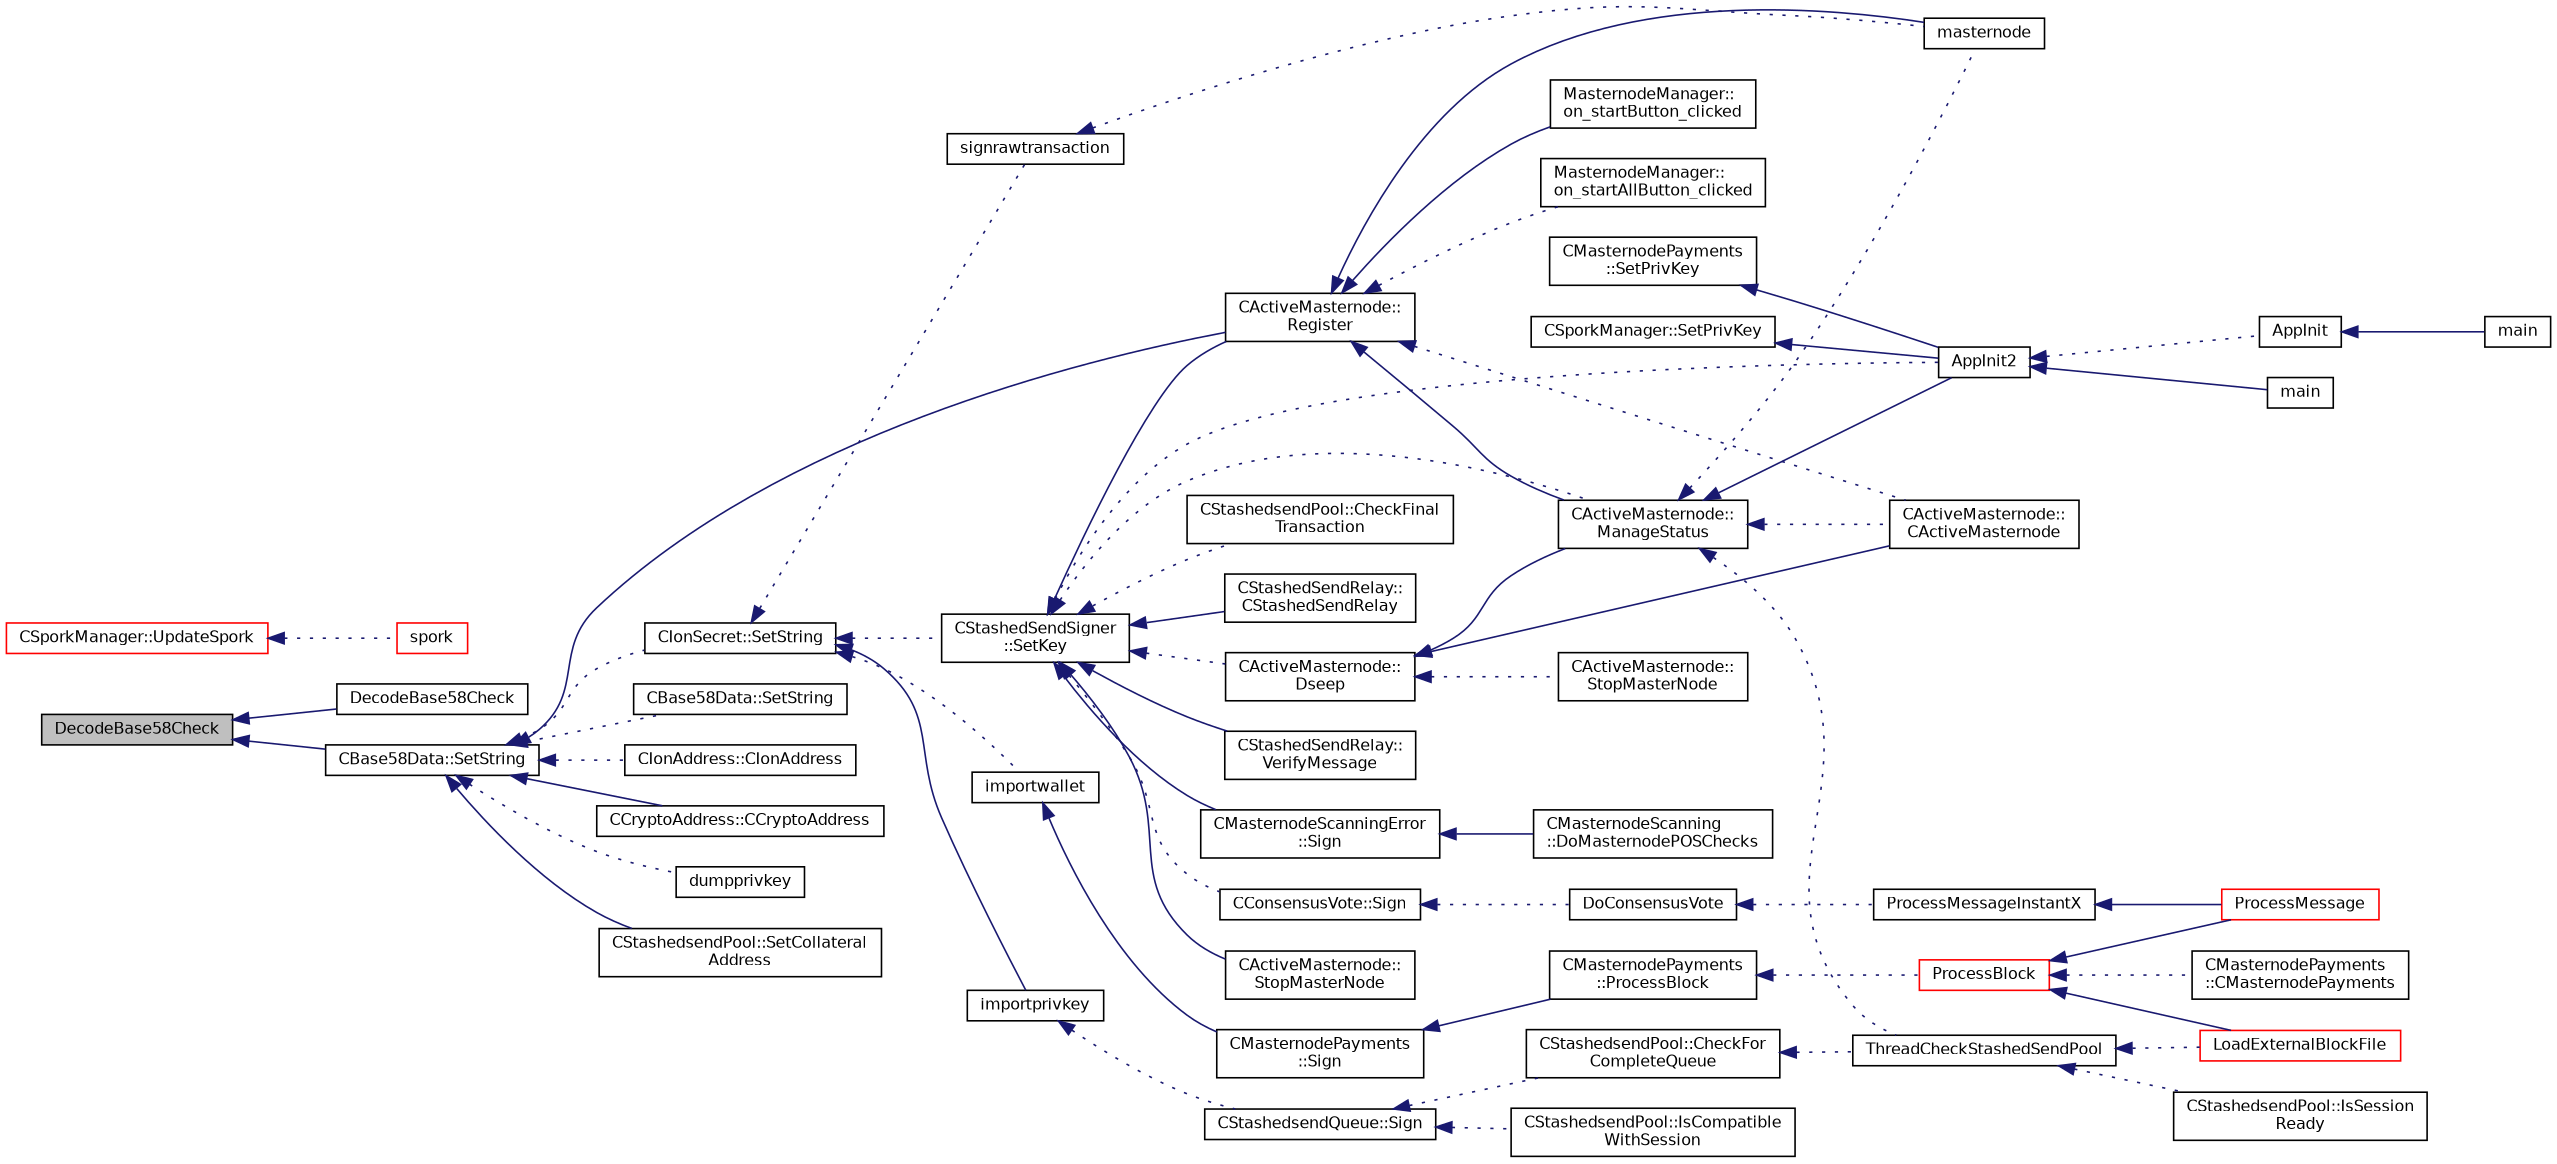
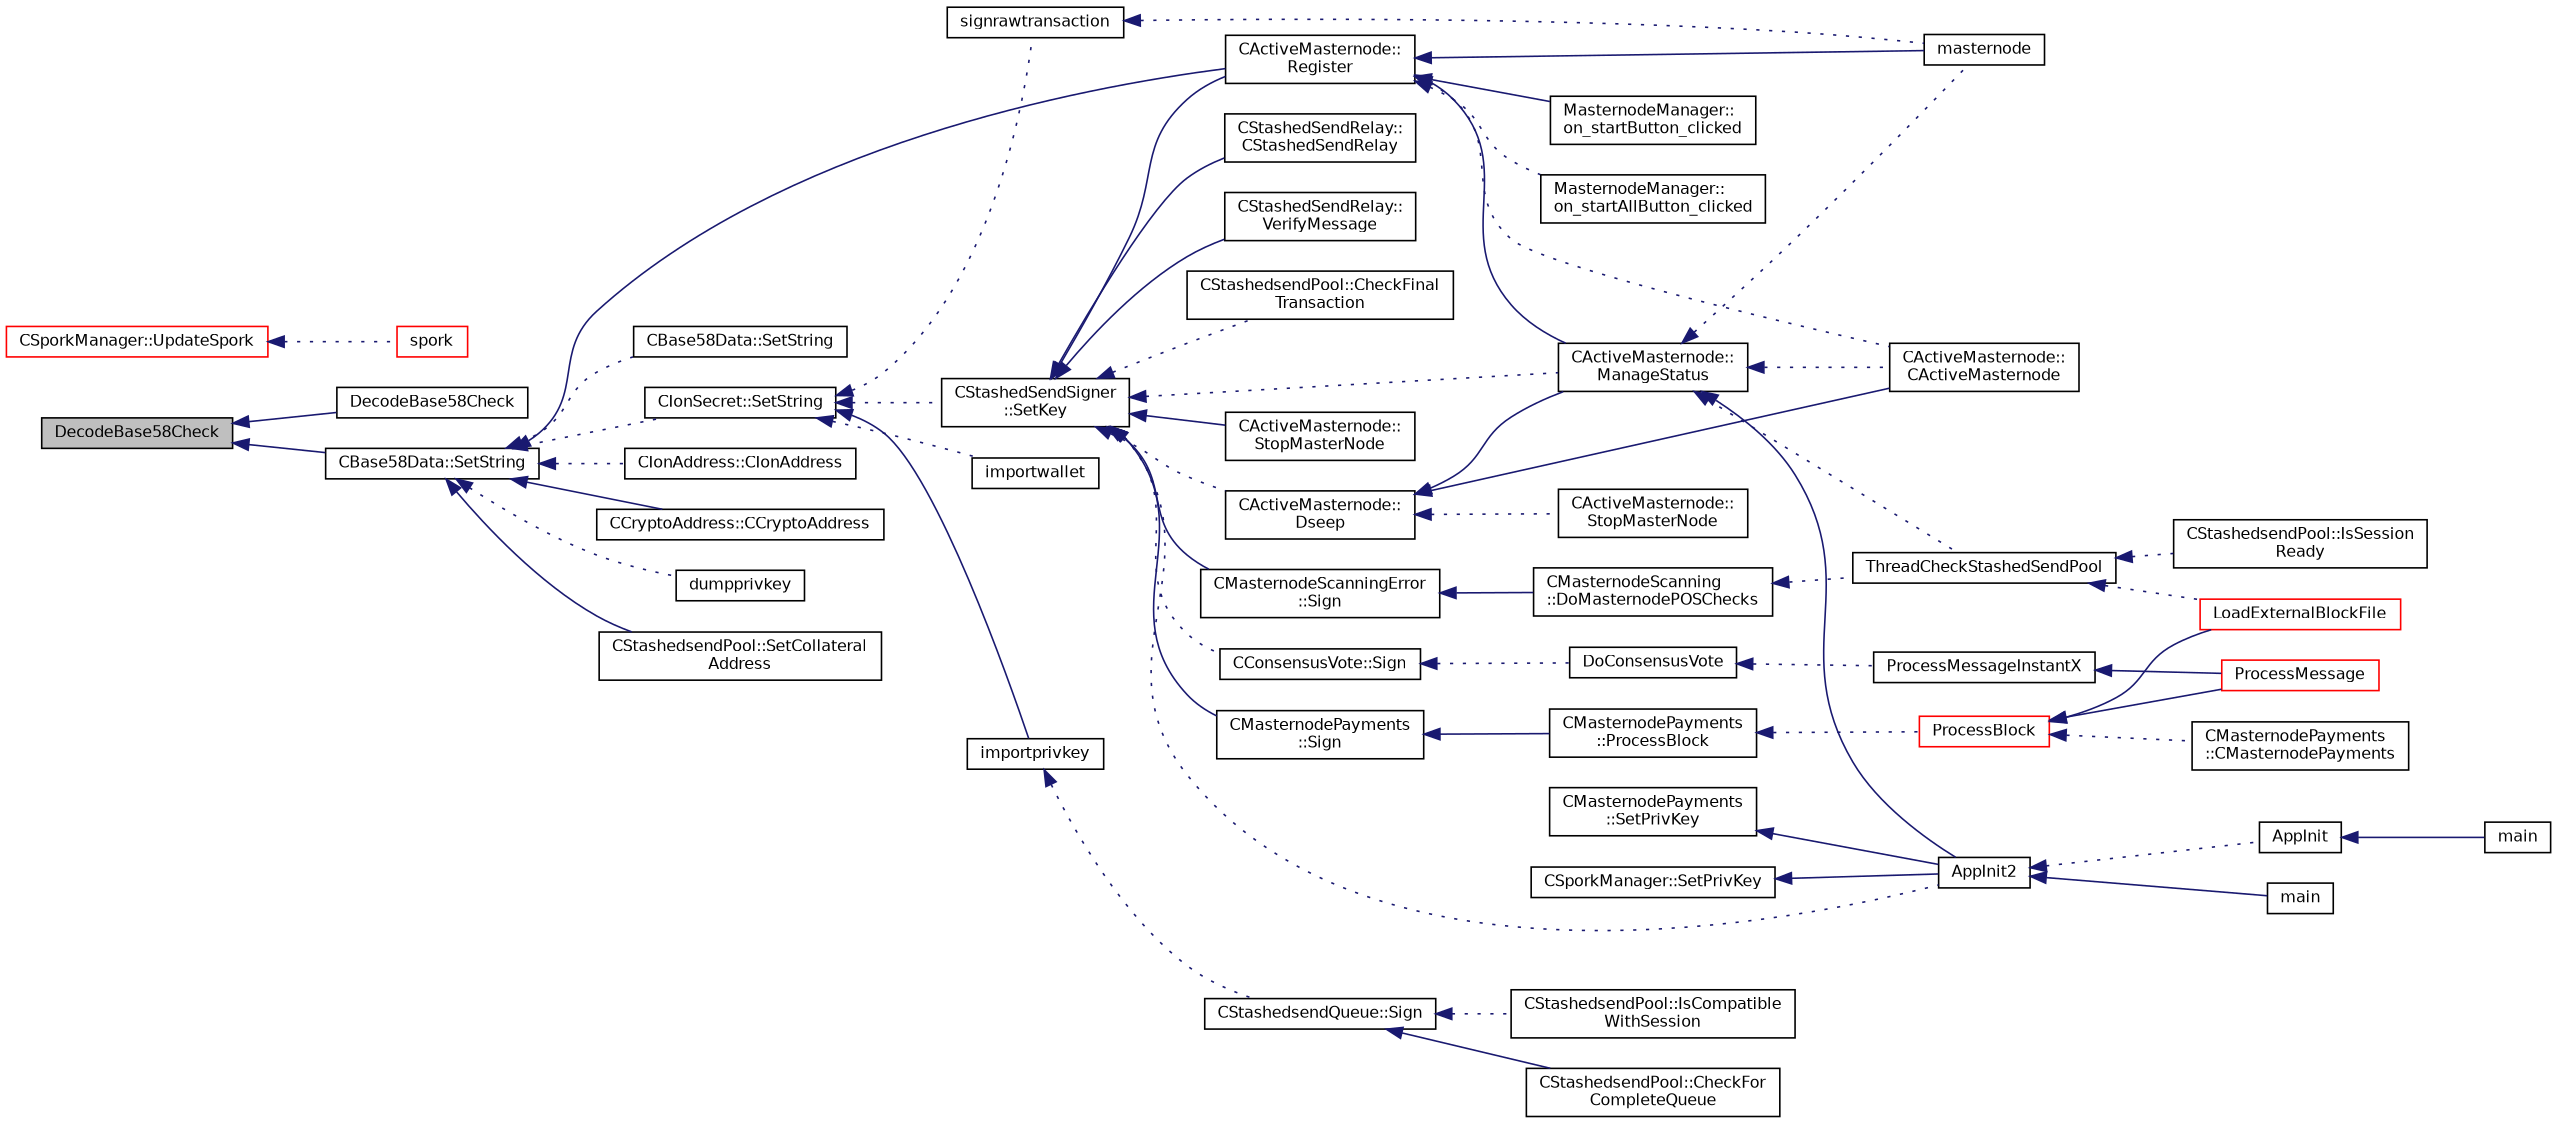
  digraph {
    rankdir=LR
    node [color=black fillcolor=white fontname=Helvetica fontsize=10 shape=record style=filled]
    edge [color=midnightblue dir=back fontname=Helvetica fontsize=10 labelfontname=Helvetica labelfontsize=10 style=dotted]
    n1 [fillcolor=grey75 fontcolor=black height=0.2 label=DecodeBase58Check width=0.4]
    n2 [height=0.2 label=DecodeBase58Check width=0.4]
    n3 [height=0.2 label="CBase58Data::SetString" width=0.4]
    n4 [height=0.2 label="CActiveMasternode::\lRegister" width=0.4]
    n5 [height=0.2 label="CBase58Data::SetString" width=0.4]
    n6 [height=0.2 label="CIonSecret::SetString" width=0.4]
    n7 [height=0.2 label="CIonAddress::CIonAddress" width=0.4]
    n8 [height=0.2 label="CCryptoAddress::CCryptoAddress" width=0.4]
    n9 [height=0.2 label=dumpprivkey width=0.4]
    n10 [height=0.2 label="CStashedsendPool::SetCollateral\lAddress" width=0.4]
    n11 [height=0.2 label="CActiveMasternode::\lManageStatus" width=0.4]
    n12 [height=0.2 label="CActiveMasternode::\lCActiveMasternode" width=0.4]
    n13 [height=0.2 label=masternode width=0.4]
    n14 [height=0.2 label="MasternodeManager::\lon_startButton_clicked" width=0.4]
    n15 [height=0.2 label="MasternodeManager::\lon_startAllButton_clicked" width=0.4]
    n16 [height=0.2 label=importprivkey width=0.4]
    n17 [height=0.2 label=importwallet width=0.4]
    n18 [height=0.2 label=signrawtransaction width=0.4]
    n19 [height=0.2 label="CStashedSendSigner\l::SetKey" width=0.4]
    n20 [height=0.2 label=AppInit2 width=0.4]
    n21 [height=0.2 label=ThreadCheckStashedSendPool width=0.4]
    n22 [height=0.2 label=AppInit width=0.4]
    n23 [height=0.2 label=main width=0.4]
    n24 [height=0.2 label="CStashedsendPool::IsSession\lReady" width=0.4]
    n25 [color=red height=0.2 label=LoadExternalBlockFile width=0.4]
    n26 [height=0.2 label=main width=0.4]
    n27 [height=0.2 label="CStashedsendQueue::Sign" width=0.4]
    n28 [height=0.2 label="CActiveMasternode::\lStopMasterNode" width=0.4]
    n29 [height=0.2 label="CActiveMasternode::\lDseep" width=0.4]
    n30 [height=0.2 label="CConsensusVote::Sign" width=0.4]
    n31 [height=0.2 label="CMasternodePayments\l::Sign" width=0.4]
    n32 [height=0.2 label="CMasternodeScanningError\l::Sign" width=0.4]
    n33 [height=0.2 label="CStashedSendRelay::\lCStashedSendRelay" width=0.4]
    n34 [height=0.2 label="CStashedSendRelay::\lVerifyMessage" width=0.4]
    n35 [height=0.2 label="CStashedsendPool::CheckFinal\lTransaction" width=0.4]
    n36 [height=0.2 label="CActiveMasternode::\lStopMasterNode" width=0.4]
    n37 [height=0.2 label=DoConsensusVote width=0.4]
    n38 [height=0.2 label="CMasternodePayments\l::ProcessBlock" width=0.4]
    n39 [height=0.2 label="CMasternodeScanning\l::DoMasternodePOSChecks" width=0.4]
    n40 [height=0.2 label="CStashedsendPool::CheckFor\lCompleteQueue" width=0.4]
    n41 [height=0.2 label="CStashedsendPool::IsCompatible\lWithSession" width=0.4]
    n42 [height=0.2 label=ProcessMessageInstantX width=0.4]
    n43 [color=red height=0.2 label=ProcessMessage width=0.4]
    n44 [color=red height=0.2 label=ProcessBlock width=0.4]
    n45 [height=0.2 label="CMasternodePayments\l::SetPrivKey" width=0.4]
    n46 [height=0.2 label="CMasternodePayments\l::CMasternodePayments" width=0.4]
    n47 [color=red height=0.2 label="CSporkManager::UpdateSpork" width=0.4]
    n48 [color=red height=0.2 label=spork width=0.4]
    n49 [height=0.2 label="CSporkManager::SetPrivKey" width=0.4]
    n1 -> n2 [style=solid]
    n1 -> n3 [style=solid]
    n3 -> n4 [style=solid]
    n3 -> n5
    n3 -> n6
    n3 -> n7
    n3 -> n8 [style=solid]
    n3 -> n9
    n3 -> n10 [style=solid]
    n4 -> n11 [style=solid]
    n4 -> n12
    n4 -> n13 [style=solid]
    n4 -> n14 [style=solid]
    n4 -> n15
    n6 -> n16 [style=solid]
    n6 -> n17
    n6 -> n18
    n6 -> n19
    n11 -> n12
    n11 -> n13
    n11 -> n20 [style=solid]
    n11 -> n21
    n16 -> n27
    n18 -> n13
    n19 -> n4 [style=solid]
    n19 -> n11
    n19 -> n20
    n19 -> n28 [style=solid]
    n19 -> n29
    n19 -> n30
-   n17 -> n31 [style=solid]
+   n19 -> n31 [style=solid]
    n19 -> n32 [style=solid]
    n19 -> n33 [style=solid]
    n19 -> n34 [style=solid]
    n19 -> n35
    n20 -> n22
    n20 -> n23 [style=solid]
    n21 -> n24
    n21 -> n25
    n22 -> n26 [style=solid]
-   n27 -> n40
+   n27 -> n40 [style=solid]
    n27 -> n41
    n29 -> n11 [style=solid]
    n29 -> n12 [style=solid]
    n29 -> n36
    n30 -> n37
    n31 -> n38 [style=solid]
    n32 -> n39 [style=solid]
    n37 -> n42
    n38 -> n44
-   n40 -> n21
+   n39 -> n21
    n42 -> n43 [style=solid]
    n44 -> n25 [style=solid]
    n44 -> n43 [style=solid]
    n44 -> n46
    n45 -> n20 [style=solid]
    n47 -> n48
    n49 -> n20 [style=solid]
  }
